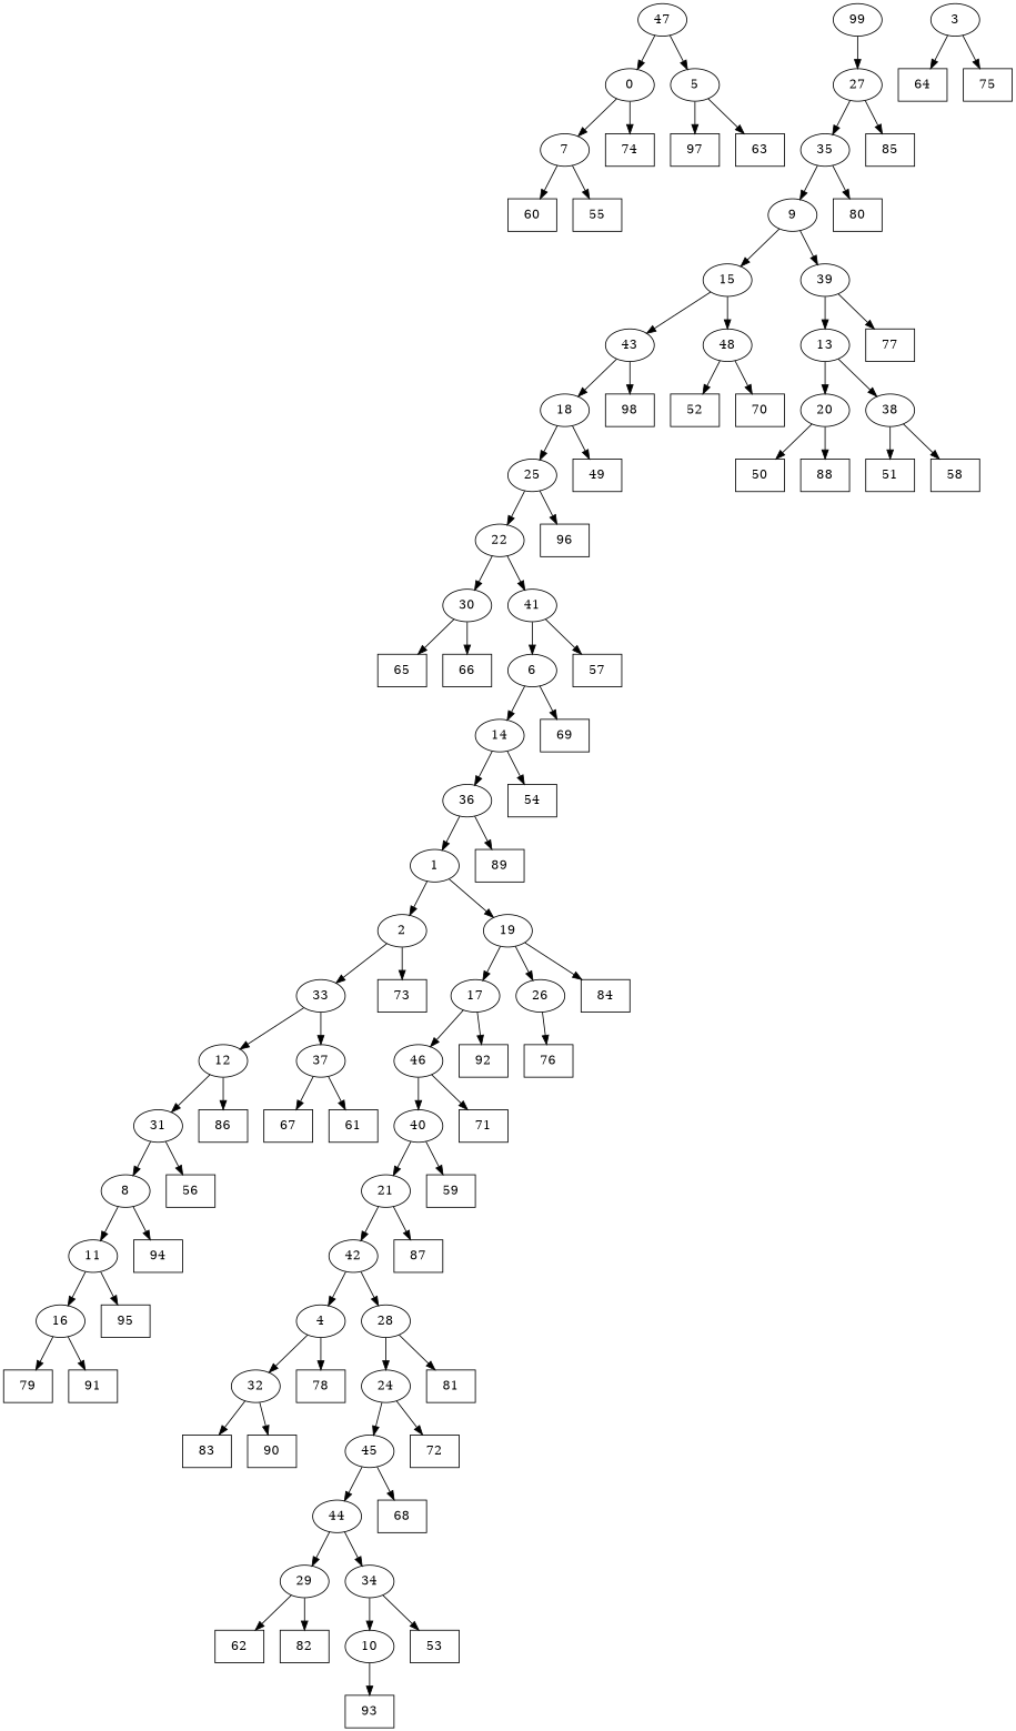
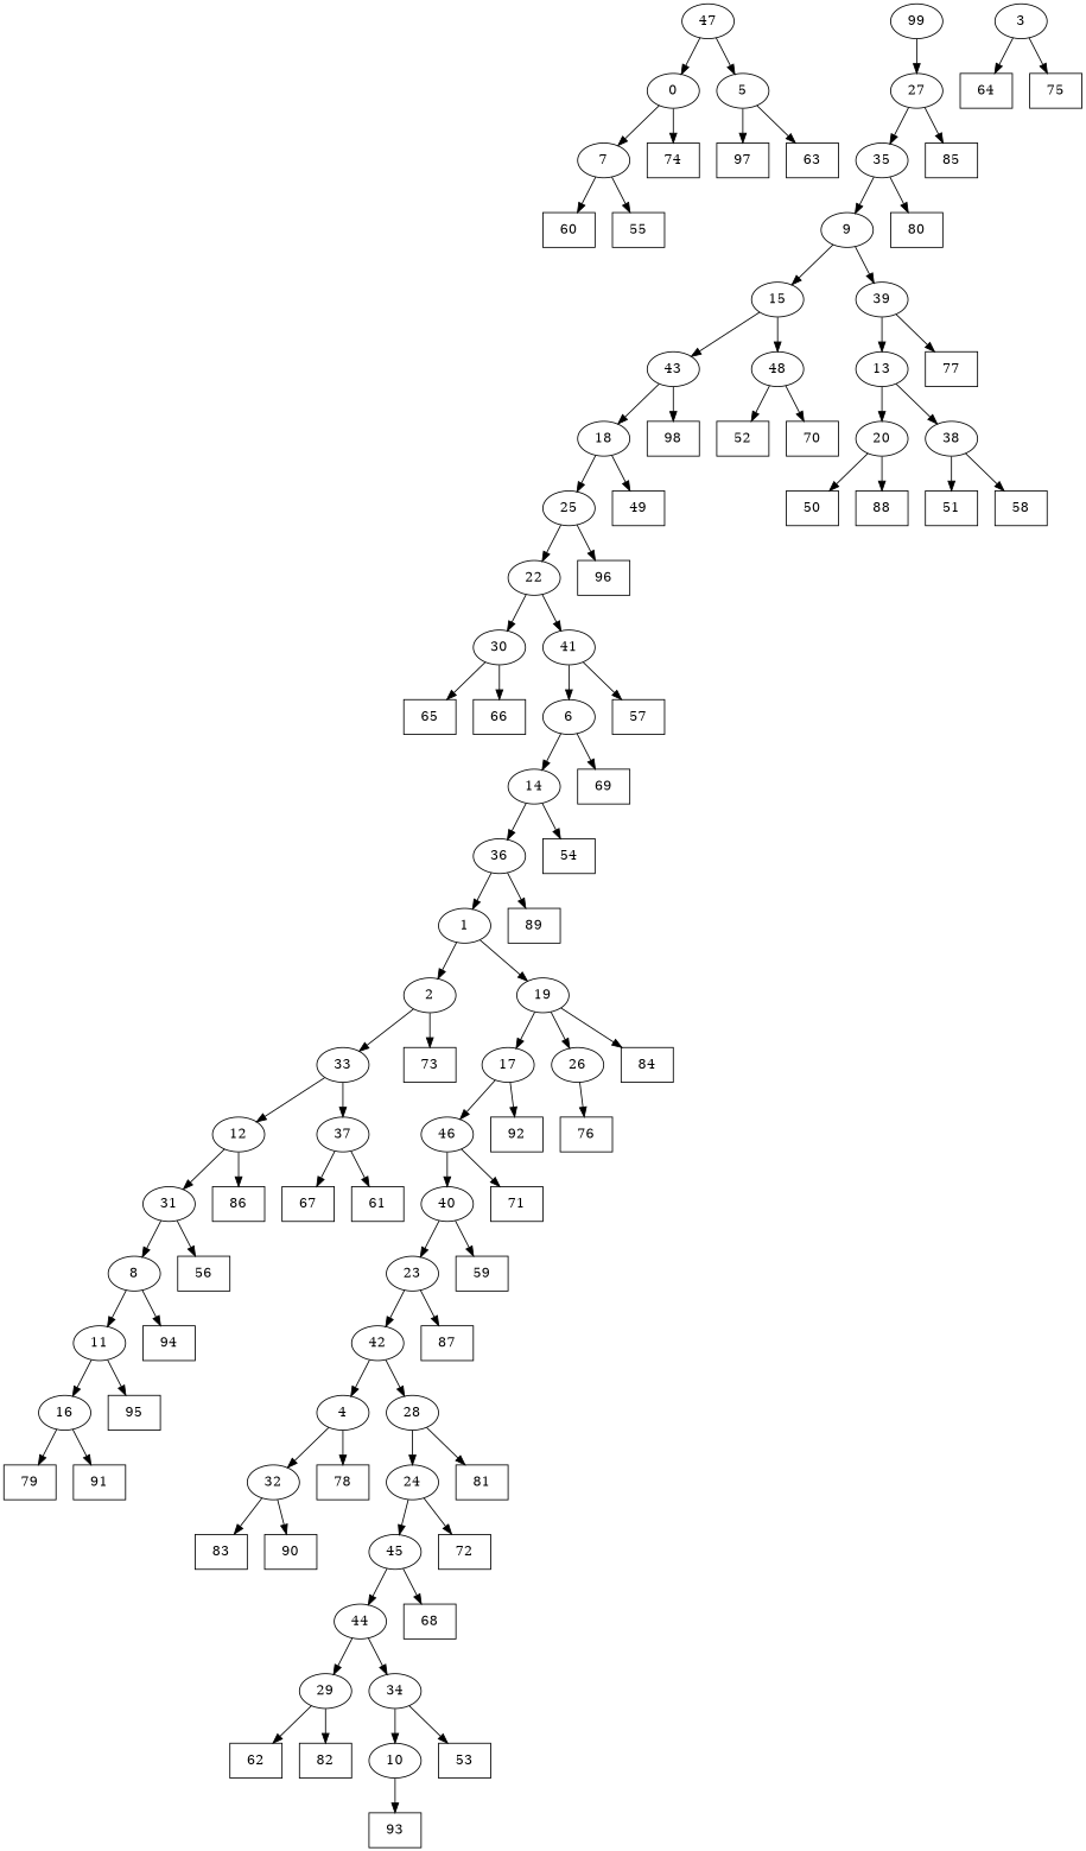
  digraph {
    node [shape=box]
    n1 [label=0 shape=""]
    n2 [label=7 shape=""]
    n3 [label=74]
    n4 [label=60]
    n5 [label=55]
    n6 [label=1 shape=""]
    n7 [label=2 shape=""]
    n8 [label=19 shape=""]
    n9 [label=33 shape=""]
    n10 [label=73]
    n11 [label=17 shape=""]
    n12 [label=26 shape=""]
    n13 [label=84]
    n14 [label=12 shape=""]
    n15 [label=37 shape=""]
    n16 [label=3 shape=""]
    n17 [label=64]
    n18 [label=75]
    n19 [label=4 shape=""]
    n20 [label=32 shape=""]
    n21 [label=78]
    n22 [label=83]
    n23 [label=90]
    n24 [label=5 shape=""]
    n25 [label=97]
    n26 [label=63]
    n27 [label=6 shape=""]
    n28 [label=14 shape=""]
    n29 [label=69]
    n30 [label=36 shape=""]
    n31 [label=54]
    n32 [label=8 shape=""]
    n33 [label=11 shape=""]
    n34 [label=94]
    n35 [label=16 shape=""]
    n36 [label=95]
    n37 [label=9 shape=""]
    n38 [label=15 shape=""]
    n39 [label=39 shape=""]
    n40 [label=43 shape=""]
    n41 [label=48 shape=""]
    n42 [label=13 shape=""]
    n43 [label=77]
    n44 [label=10 shape=""]
    n45 [label=93]
    n46 [label=79]
    n47 [label=91]
    n48 [label=31 shape=""]
    n49 [label=86]
    n50 [label=56]
    n51 [label=20 shape=""]
    n52 [label=38 shape=""]
    n53 [label=50]
    n54 [label=88]
    n55 [label=51]
    n56 [label=58]
    n57 [label=89]
    n58 [label=18 shape=""]
    n59 [label=98]
    n60 [label=52]
    n61 [label=70]
    n62 [label=46 shape=""]
    n63 [label=92]
    n64 [label=40 shape=""]
    n65 [label=71]
    n66 [label=25 shape=""]
    n67 [label=49]
    n68 [label=22 shape=""]
    n69 [label=96]
    n70 [label=76]
    n71 [label=47 shape=""]
    n72 [label=30 shape=""]
    n73 [label=41 shape=""]
    n74 [label=65]
    n75 [label=66]
    n76 [label=57]
-   n77 [label=21 shape=""]
+   n77 [label=23 shape=""]
    n78 [label=42 shape=""]
    n79 [label=87]
    n80 [label=28 shape=""]
    n81 [label=24 shape=""]
    n82 [label=45 shape=""]
    n83 [label=72]
    n84 [label=44 shape=""]
    n85 [label=68]
    n86 [label=27 shape=""]
    n87 [label=35 shape=""]
    n88 [label=85]
    n89 [label=80]
    n90 [label=81]
    n91 [label=29 shape=""]
    n92 [label=62]
    n93 [label=82]
    n94 [label=67]
    n95 [label=61]
    n96 [label=34 shape=""]
    n97 [label=53]
    n98 [label=59]
    n99 [label=99 shape=""]
    n1 -> n2
    n1 -> n3
    n2 -> n4
    n2 -> n5
    n6 -> n7
    n6 -> n8
    n7 -> n9
    n7 -> n10
    n8 -> n11
    n8 -> n12
    n8 -> n13
    n9 -> n14
    n9 -> n15
    n11 -> n62
    n11 -> n63
    n12 -> n70
    n14 -> n48
    n14 -> n49
    n15 -> n94
    n15 -> n95
    n16 -> n17
    n16 -> n18
    n19 -> n20
    n19 -> n21
    n20 -> n22
    n20 -> n23
    n24 -> n25
    n24 -> n26
    n27 -> n28
    n27 -> n29
    n28 -> n30
    n28 -> n31
    n30 -> n6
    n30 -> n57
    n32 -> n33
    n32 -> n34
    n33 -> n35
    n33 -> n36
    n35 -> n46
    n35 -> n47
    n37 -> n38
    n37 -> n39
    n38 -> n40
    n38 -> n41
    n39 -> n42
    n39 -> n43
    n40 -> n58
    n40 -> n59
    n41 -> n60
    n41 -> n61
    n42 -> n51
    n42 -> n52
    n44 -> n45
    n48 -> n32
    n48 -> n50
    n51 -> n53
    n51 -> n54
    n52 -> n55
    n52 -> n56
    n58 -> n66
    n58 -> n67
    n62 -> n64
    n62 -> n65
    n64 -> n77
    n64 -> n98
    n66 -> n68
    n66 -> n69
    n68 -> n72
    n68 -> n73
    n71 -> n1
    n71 -> n24
    n72 -> n74
    n72 -> n75
    n73 -> n27
    n73 -> n76
    n77 -> n78
    n77 -> n79
    n78 -> n19
    n78 -> n80
    n80 -> n81
    n80 -> n90
    n81 -> n82
    n81 -> n83
    n82 -> n84
    n82 -> n85
    n84 -> n91
    n84 -> n96
    n86 -> n87
    n86 -> n88
    n87 -> n37
    n87 -> n89
    n91 -> n92
    n91 -> n93
    n96 -> n44
    n96 -> n97
    n99 -> n86
  }
